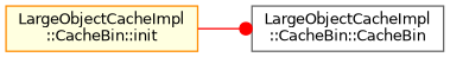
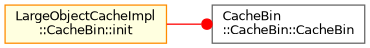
  digraph {
    rankdir=LR
    node [fontname=Helvetica fontsize=10 shape=box style=filled]
    n1 [color=darkorange fillcolor=lightyellow fontcolor=black height=0.2 label="LargeObjectCacheImpl\l::CacheBin::init" width=0.4]
-   n2 [color=gray40 fillcolor=white height=0.2 label="LargeObjectCacheImpl\l::CacheBin::CacheBin" width=0.4]
+   n2 [color=gray40 fillcolor=white height=0.2 label="CacheBin\l::CacheBin::CacheBin" width=0.4]
    n1 -> n2 [color=red fontname=Helvetica fontsize=10 labelfontname=Helvetica labelfontsize=10 style=solid arrowhead=dot]
  }
